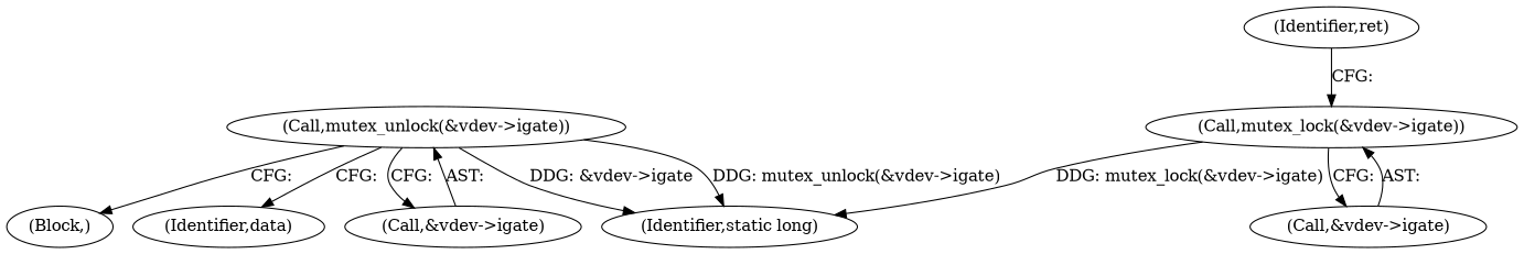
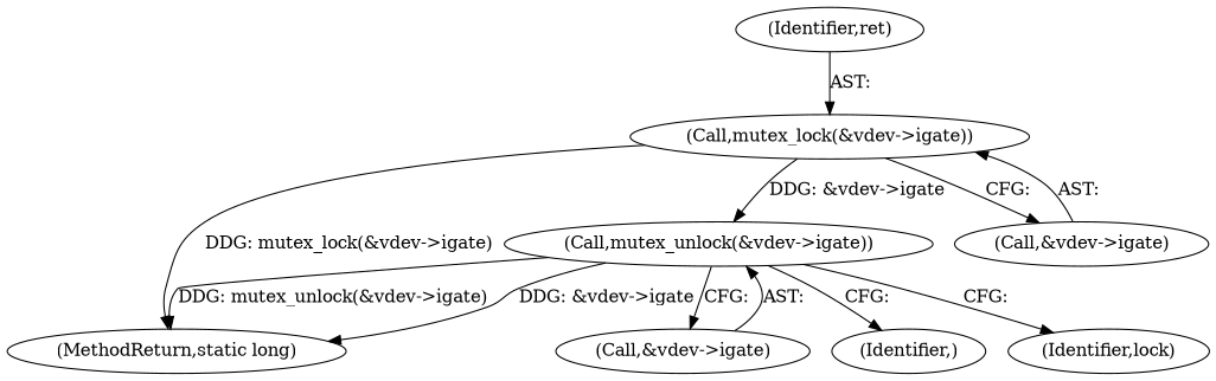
  digraph {
    n1 [label="(Call,mutex_unlock(&vdev->igate))"]
    n2 [label="(Call,&vdev->igate)"]
-   n3 [label="(Identifier,static long)"]
-   n4 [label="(Block,)"]
-   n5 [label="(Identifier,data)"]
+   n3 [label="(MethodReturn,static long)"]
+   n4 [label="(Identifier,)"]
+   n5 [label="(Identifier,lock)"]
    n6 [label="(Call,mutex_lock(&vdev->igate))"]
    n7 [label="(Call,&vdev->igate)"]
    n8 [label="(Identifier,ret)"]
    n1 -> n2 [label="CFG: "]
    n1 -> n3 [label="DDG: mutex_unlock(&vdev->igate)"]
    n1 -> n3 [label="DDG: &vdev->igate"]
    n1 -> n4 [label="CFG: "]
    n1 -> n5 [label="CFG: "]
    n2 -> n1 [label="AST: "]
+   n6 -> n1 [label="DDG: &vdev->igate"]
    n6 -> n3 [label="DDG: mutex_lock(&vdev->igate)"]
    n6 -> n7 [label="CFG: "]
    n7 -> n6 [label="AST: "]
-   n8 -> n6 [label="CFG: "]
+   n8 -> n6 [label="AST: "]
  }
